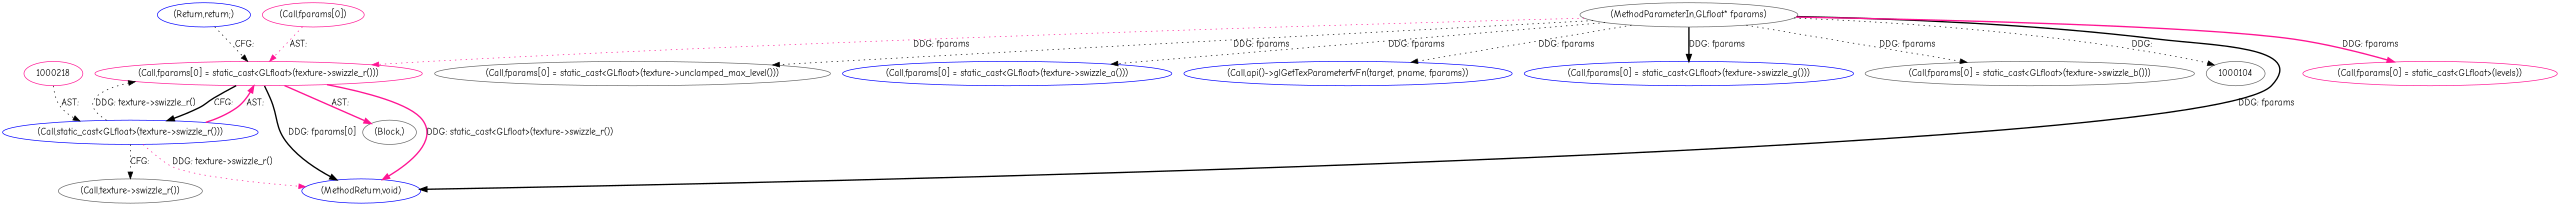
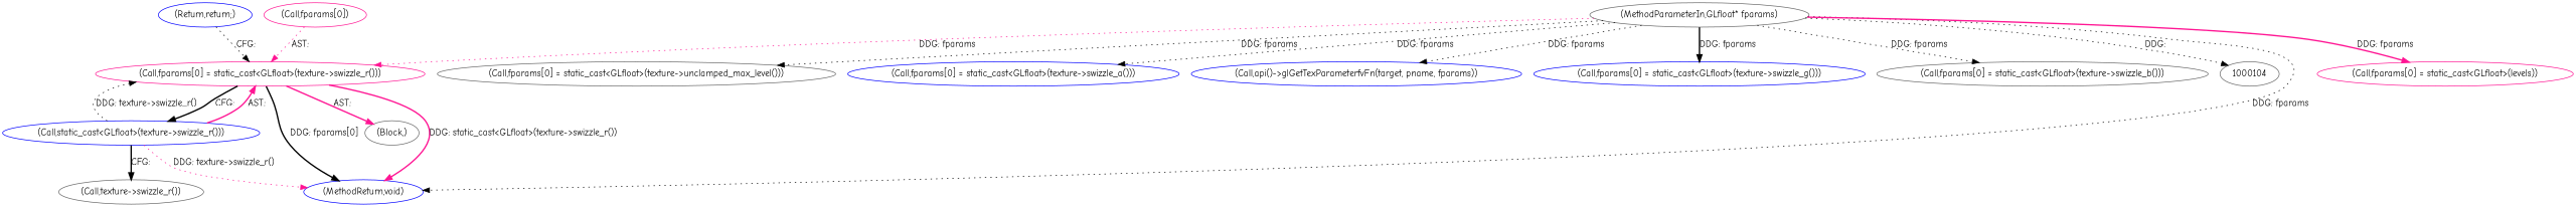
  digraph {
    fontname="Comic Neue"
    node [color=blue fontname="Comic Neue"]
    edge [color=black fontname="Comic Neue" style=dotted]
    n1 [color=deeppink label="(Call,fparams[0] = static_cast<GLfloat>(texture->swizzle_r()))"]
    n2 [label="(Call,static_cast<GLfloat>(texture->swizzle_r()))"]
    n3 [color=gray40 label="(Block,)"]
    n4 [label="(MethodReturn,void)"]
    n5 [color=gray40 label="(Call,texture->swizzle_r())"]
    n6 [color=gray40 label="(MethodParameterIn,GLfloat* fparams)"]
    n7 [color=deeppink label="(Call,fparams[0] = static_cast<GLfloat>(levels))"]
    n8 [color=gray40 label="(Call,fparams[0] = static_cast<GLfloat>(texture->unclamped_max_level()))"]
    n9 [label="(Call,fparams[0] = static_cast<GLfloat>(texture->swizzle_a()))"]
    n10 [label="(Call,api()->glGetTexParameterfvFn(target, pname, fparams))"]
    n11 [label="(Call,fparams[0] = static_cast<GLfloat>(texture->swizzle_g()))"]
    n12 [color=gray40 label="(Call,fparams[0] = static_cast<GLfloat>(texture->swizzle_b()))"]
    1000104 [color=gray40]
    n14 [label="(Return,return;)"]
    n15 [color=deeppink label="(Call,fparams[0])"]
-   1000218 [color=deeppink]
    n1 -> n2 [label="CFG: " style=bold]
    n1 -> n3 [color=deeppink label="AST: " style=bold]
    n1 -> n4 [color=deeppink label="DDG: static_cast<GLfloat>(texture->swizzle_r())" style=bold]
    n1 -> n4 [label="DDG: fparams[0]" style=bold]
    n2 -> n1 [color=deeppink label="AST: " style=bold]
    n2 -> n1 [label="DDG: texture->swizzle_r()"]
    n2 -> n4 [color=deeppink label="DDG: texture->swizzle_r()"]
-   n2 -> n5 [label="CFG: "]
+   n2 -> n5 [label="CFG: " style=bold]
    n6 -> n1 [color=deeppink label="DDG: fparams"]
-   n6 -> n4 [label="DDG: fparams" style=bold]
+   n6 -> n4 [label="DDG: fparams"]
    n6 -> n7 [color=deeppink label="DDG: fparams" style=bold]
    n6 -> n8 [label="DDG: fparams"]
    n6 -> n9 [label="DDG: fparams"]
    n6 -> n10 [label="DDG: fparams"]
    n6 -> n11 [label="DDG: fparams" style=bold]
    n6 -> n12 [label="DDG: fparams"]
    n6 -> 1000104 [label="DDG: "]
    n14 -> n1 [label="CFG: "]
    n15 -> n1 [color=deeppink label="AST: "]
-   1000218 -> n2 [label="AST: "]
  }
